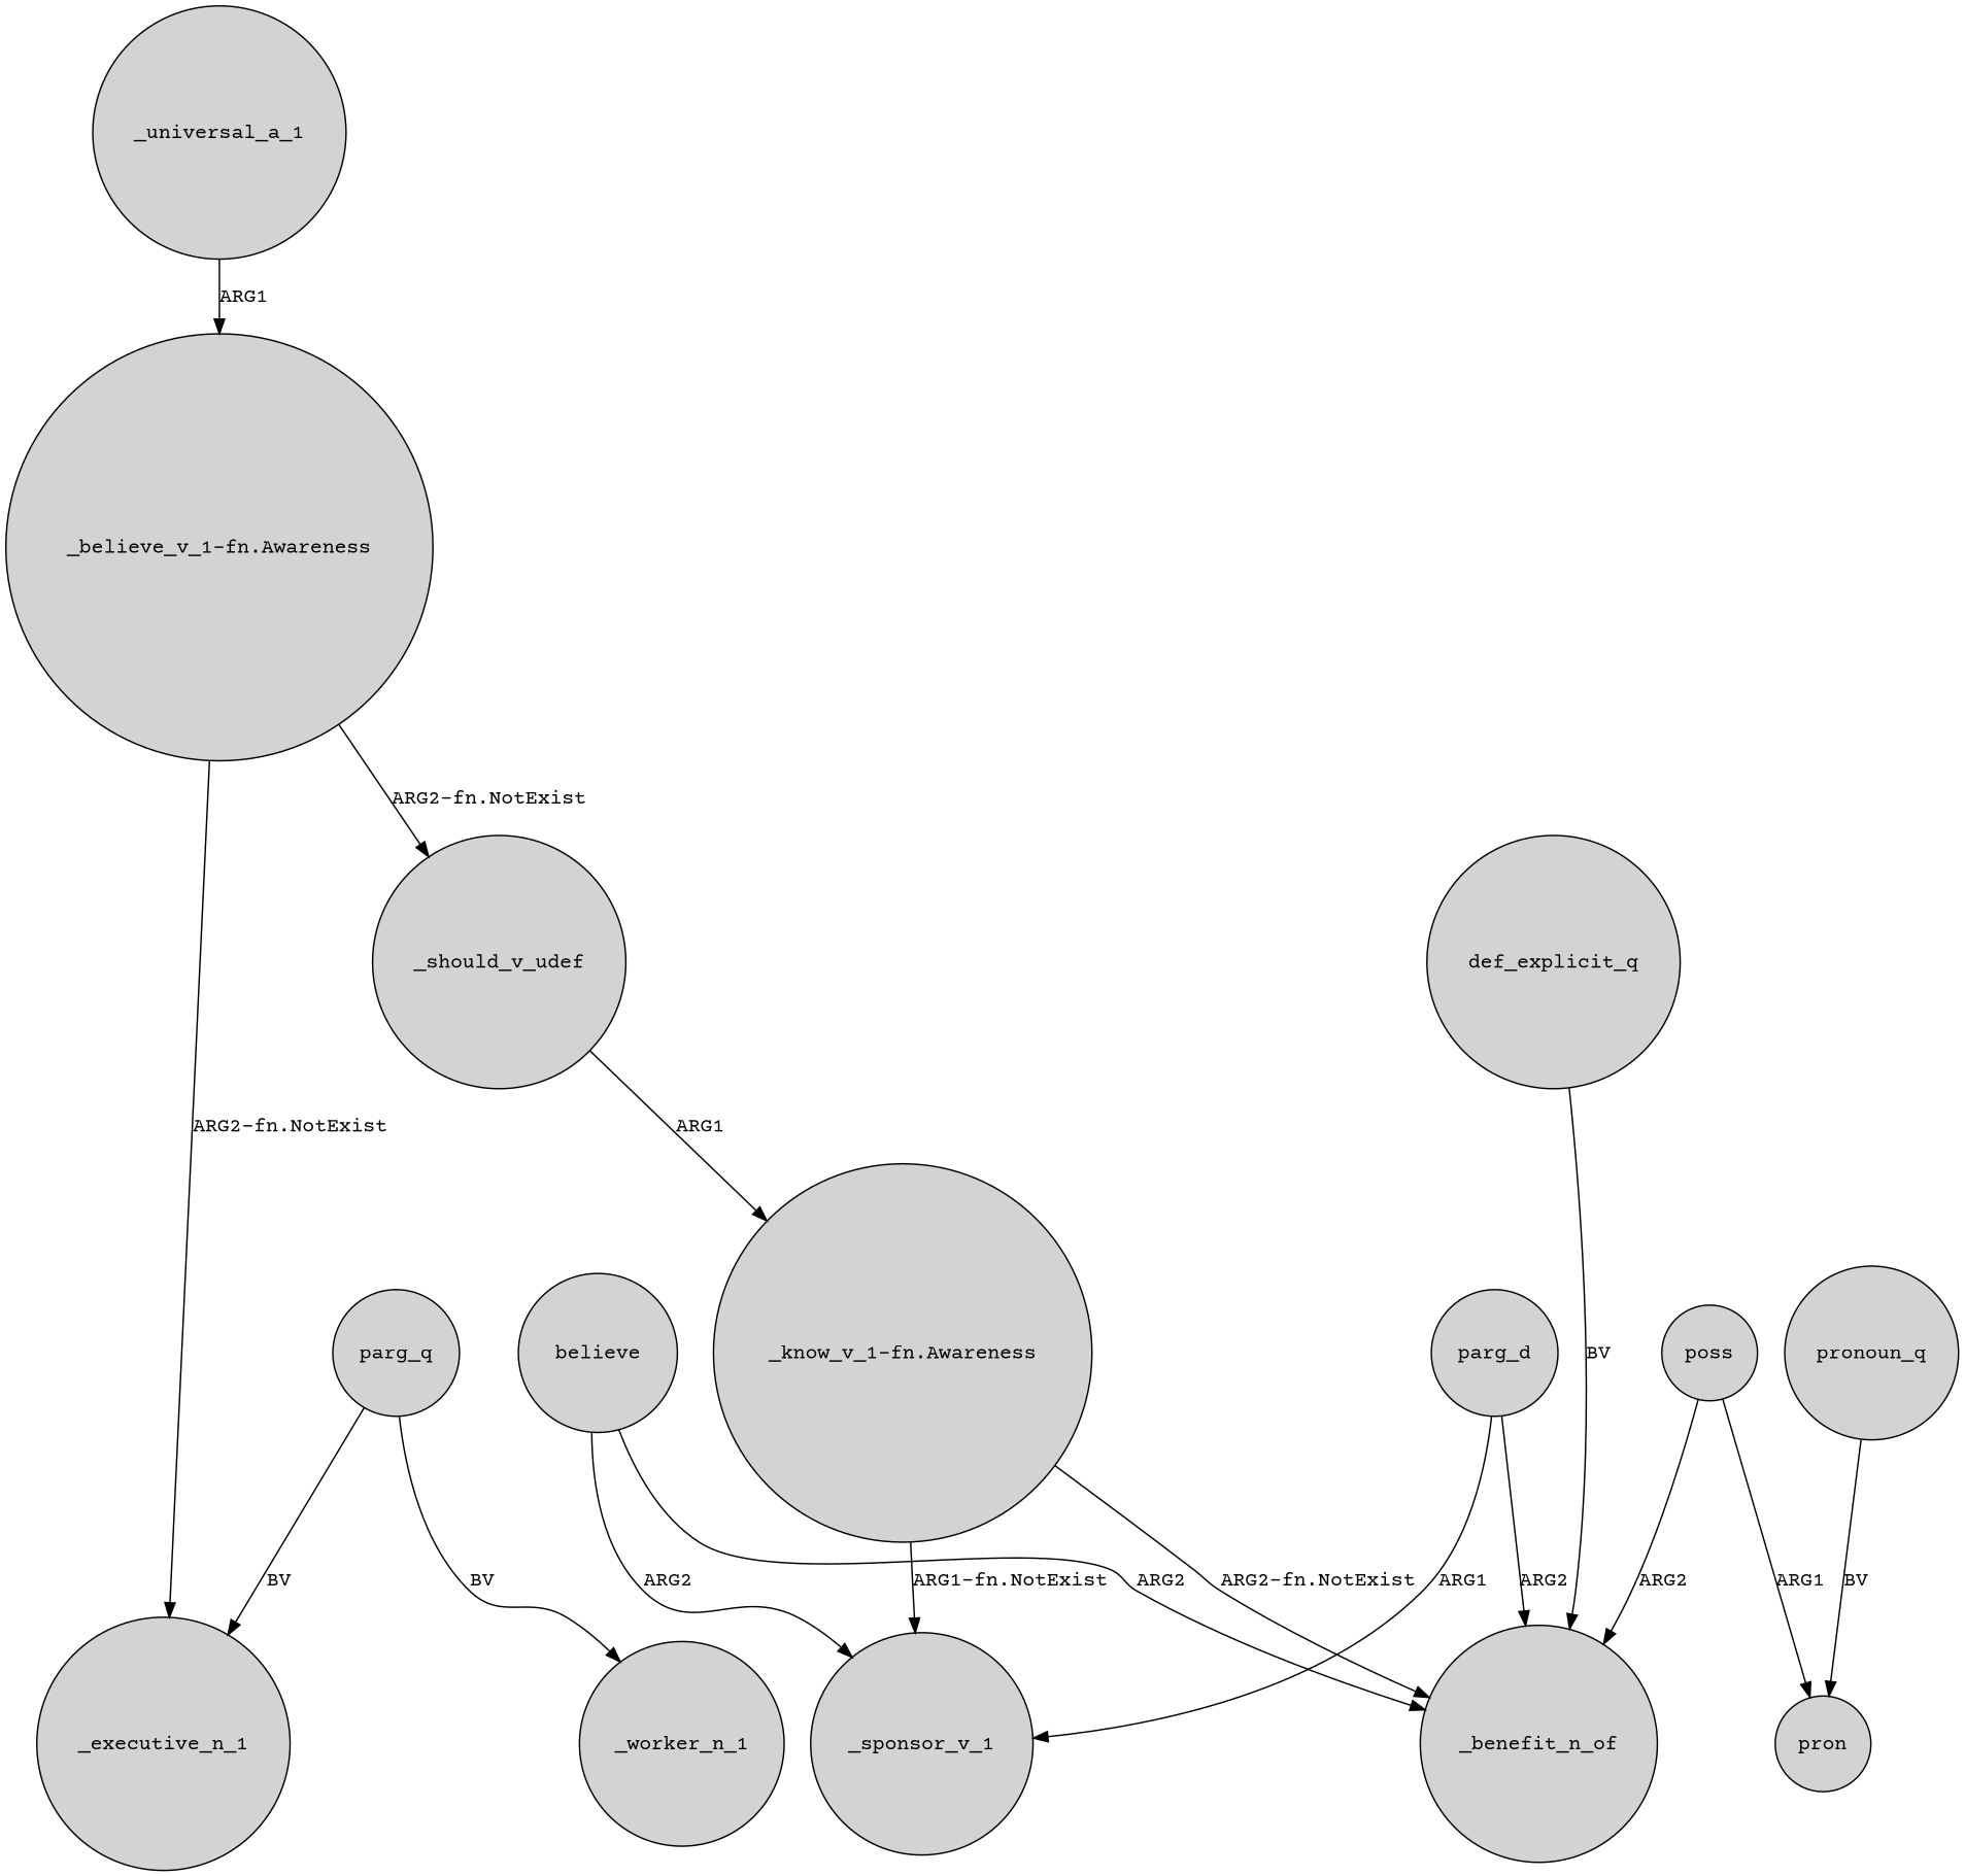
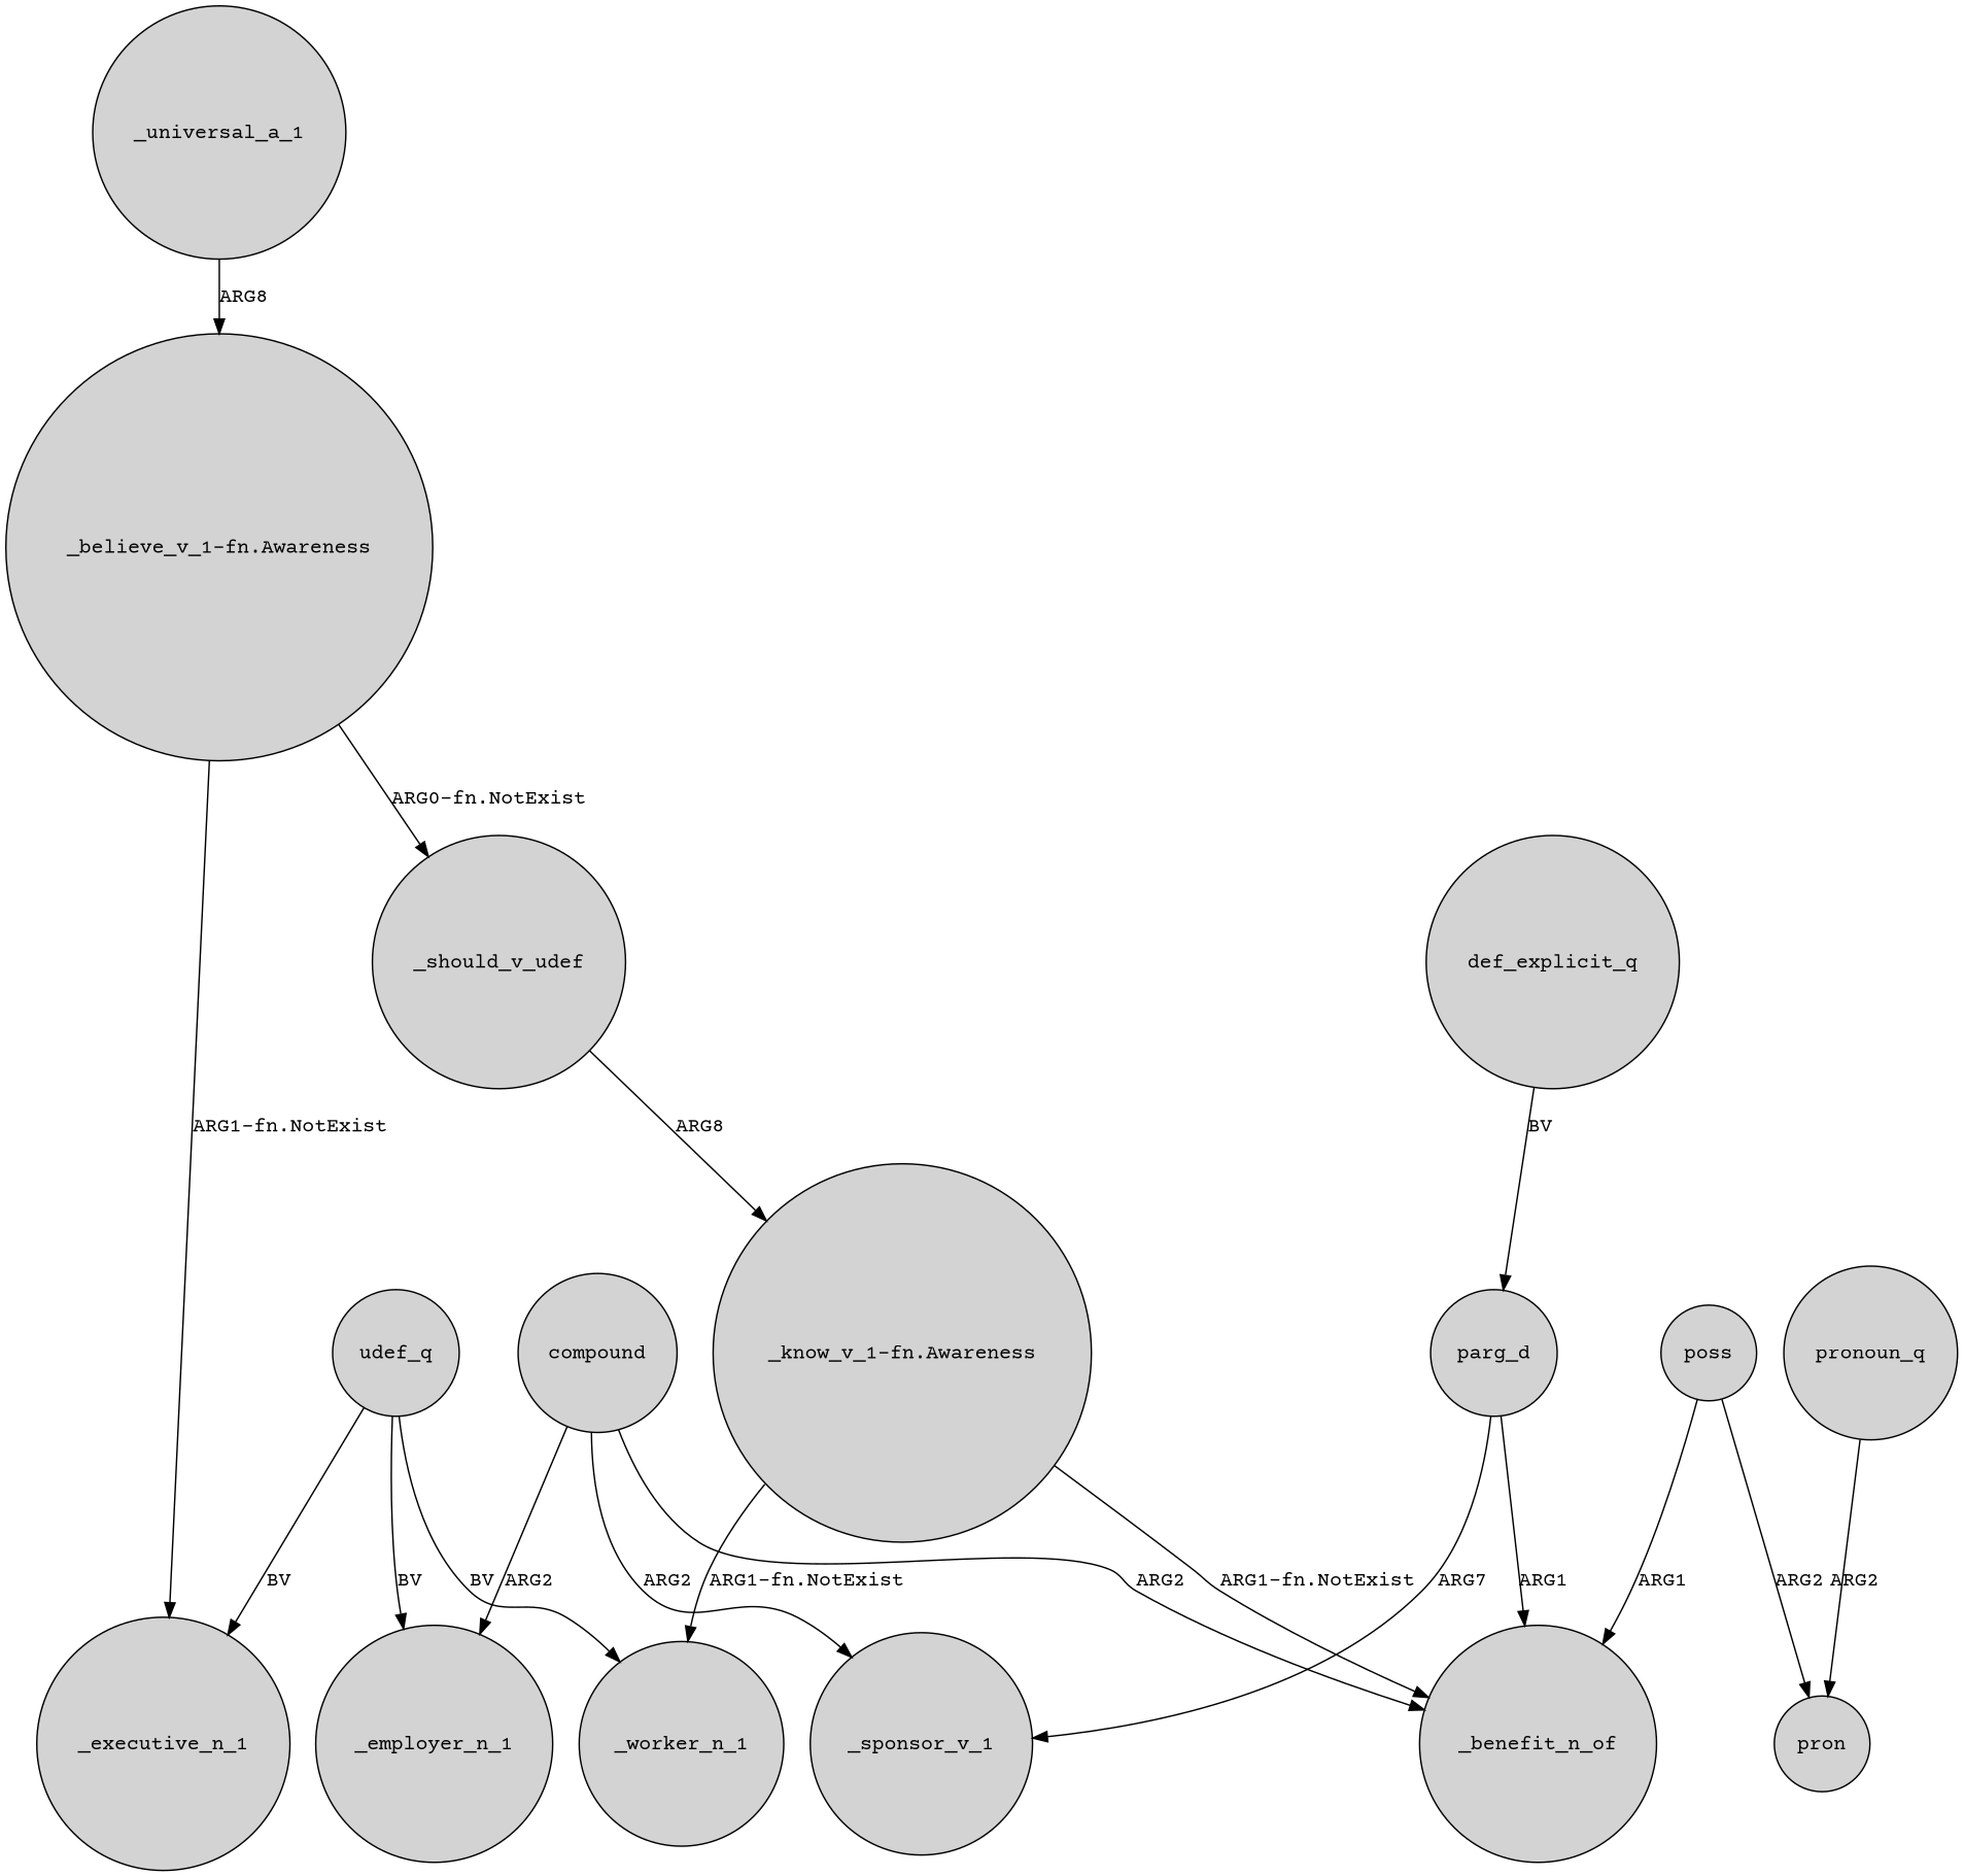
  digraph {
    fontname="Courier Prime"
    node [fontname="Courier Prime" shape=circle style=filled]
    edge [fontname="Courier Prime"]
-   udef_q [label=parg_q]
+   udef_q
+   _employer_n_1
    _executive_n_1
    _worker_n_1
    _universal_a_1
    "_believe_v_1-fn.Awareness"
    n7 [label=_should_v_udef]
    "_know_v_1-fn.Awareness"
-   compound [label=believe]
+   compound
    _sponsor_v_1
    _benefit_n_of
    def_explicit_q
    poss
    pron
    parg_d
    pronoun_q
+   udef_q -> _employer_n_1 [label=BV]
    udef_q -> _executive_n_1 [label=BV]
    udef_q -> _worker_n_1 [label=BV]
-   _universal_a_1 -> "_believe_v_1-fn.Awareness" [label=ARG1]
-   "_believe_v_1-fn.Awareness" -> _executive_n_1 [label="ARG2-fn.NotExist"]
-   "_believe_v_1-fn.Awareness" -> n7 [label="ARG2-fn.NotExist"]
-   n7 -> "_know_v_1-fn.Awareness" [label=ARG1]
-   "_know_v_1-fn.Awareness" -> _sponsor_v_1 [label="ARG1-fn.NotExist"]
-   "_know_v_1-fn.Awareness" -> _benefit_n_of [label="ARG2-fn.NotExist"]
+   _universal_a_1 -> "_believe_v_1-fn.Awareness" [label=ARG8]
+   "_believe_v_1-fn.Awareness" -> _executive_n_1 [label="ARG1-fn.NotExist"]
+   "_believe_v_1-fn.Awareness" -> n7 [label="ARG0-fn.NotExist"]
+   n7 -> "_know_v_1-fn.Awareness" [label=ARG8]
+   "_know_v_1-fn.Awareness" -> _worker_n_1 [label="ARG1-fn.NotExist"]
+   "_know_v_1-fn.Awareness" -> _benefit_n_of [label="ARG1-fn.NotExist"]
+   compound -> _employer_n_1 [label=ARG2]
    compound -> _sponsor_v_1 [label=ARG2]
    compound -> _benefit_n_of [label=ARG2]
-   def_explicit_q -> _benefit_n_of [label=BV]
-   poss -> _benefit_n_of [label=ARG2]
-   poss -> pron [label=ARG1]
-   parg_d -> _sponsor_v_1 [label=ARG1]
-   parg_d -> _benefit_n_of [label=ARG2]
-   pronoun_q -> pron [label=BV]
+   def_explicit_q -> parg_d [label=BV]
+   poss -> _benefit_n_of [label=ARG1]
+   poss -> pron [label=ARG2]
+   parg_d -> _sponsor_v_1 [label=ARG7]
+   parg_d -> _benefit_n_of [label=ARG1]
+   pronoun_q -> pron [label=ARG2]
  }
